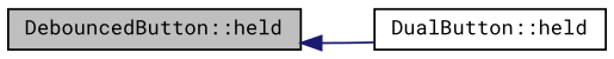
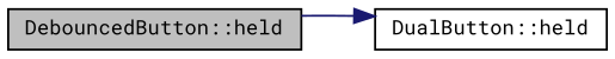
  digraph {
    rankdir=LR
    fontname="Roboto Mono"
    node [color=black fontname="Roboto Mono" fontsize=10 shape=record style=filled]
    n1 [fillcolor=grey75 fontcolor=black height=0.2 label="DebouncedButton::held" width=0.4]
    n2 [fillcolor=white height=0.2 label="DualButton::held" width=0.4]
-   n1 -> n2 [color=midnightblue dir=back fontname="Roboto Mono" fontsize=10 labelfontname=Helvetica labelfontsize=10 style=solid]
+   n2 -> n1 [color=midnightblue dir=back fontname="Roboto Mono" fontsize=10 labelfontname=Helvetica labelfontsize=10 style=solid]
  }
